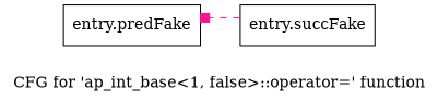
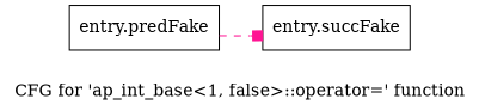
  digraph {
    label="CFG for 'ap_int_base\<1, false\>::operator=' function"
    rankdir=LR
    node [shape=record]
    n1 [label="{entry.predFake}"]
    n2 [filename="/home/omerfaruk/tools/Xilinx/Vitis_HLS/2023.2/include/etc/ap_int_base.h" label="{entry.succFake}" linenumber=461]
-   n2 -> n1 [execusionnum=2 filename="/home/omerfaruk/tools/Xilinx/Vitis_HLS/2023.2/include/etc/ap_int_base.h" color=deeppink style=dashed arrowhead=box]
+   n1 -> n2 [execusionnum=2 filename="/home/omerfaruk/tools/Xilinx/Vitis_HLS/2023.2/include/etc/ap_int_base.h" color=deeppink style=dashed arrowhead=box]
  }
